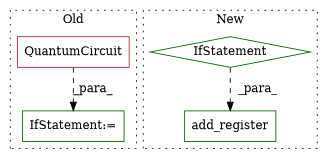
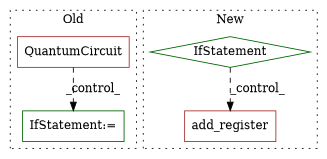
  digraph {
    node [a=32 color=brown shape=box]
    edge [style=dashed]
    n1 [l="15,1" label=QuantumCircuit s="5655,5737"]
    n2 [a=7 color=darkgreen l=1 label="IfStatement:=" s=5654]
-   n3 [color=darkgreen l="13,1" label=add_register s="5881,5910"]
+   n3 [l="13,1" label=add_register s="5881,5910"]
    n4 [a=25 color=darkgreen l="4,2" label=IfStatement s="5841,5861" shape=diamond]
    subgraph cluster_1 {
      label=Old
      style=dotted
      n1
      n2
    }
    subgraph cluster_2 {
      label=New
      style=dotted
      n3
      n4
    }
-   n1 -> n2 [label=_para_]
-   n4 -> n3 [label=_para_]
+   n1 -> n2 [label=_control_]
+   n4 -> n3 [label=_control_]
  }
